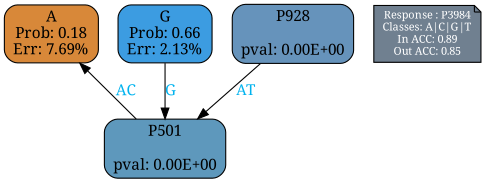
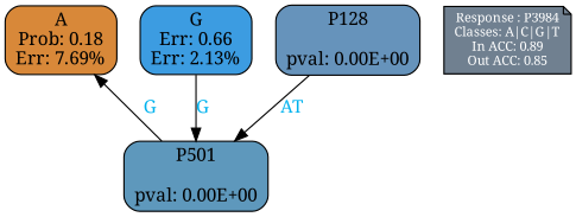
  digraph {
    fontname="Noto Serif"
    ranksep=equally
    splines=polylines
    node [color=black fontname="Noto Serif" shape=box style="filled, rounded"]
    edge [fontcolor=deepskyblue2 fontname="Noto Serif"]
    n1 [fillcolor="#d88839" label="A\nProb: 0.18\nErr: 7.69%"]
-   n2 [fillcolor="#3c9ce1" label="G\nProb: 0.66\nErr: 2.13%"]
+   n2 [fillcolor="#3c9ce1" label="G\nErr: 0.66\nErr: 2.13%"]
    n3 [align=left fillcolor=slategray fontcolor=white fontsize=10 label="Response : P3984\nClasses: A|C|G|T\nIn ACC: 0.89\nOut ACC: 0.85\n" shape=note style=filled]
-   n4 [fillcolor="#6693bb" label="P928\n\npval: 0.00E+00"]
+   n4 [fillcolor="#6693bb" label="P128\n\npval: 0.00E+00"]
    n5 [fillcolor="#5e98bc" label="P501\n\npval: 0.00E+00"]
    subgraph sub_1 {
      rank=same
      n1
      n2
    }
    subgraph sub_2 {
      rank=same
      n3
      n4
    }
    n2 -> n5 [label=G]
    n4 -> n5 [label=AT]
-   n5 -> n1 [label=AC]
+   n5 -> n1 [label=G]
  }
